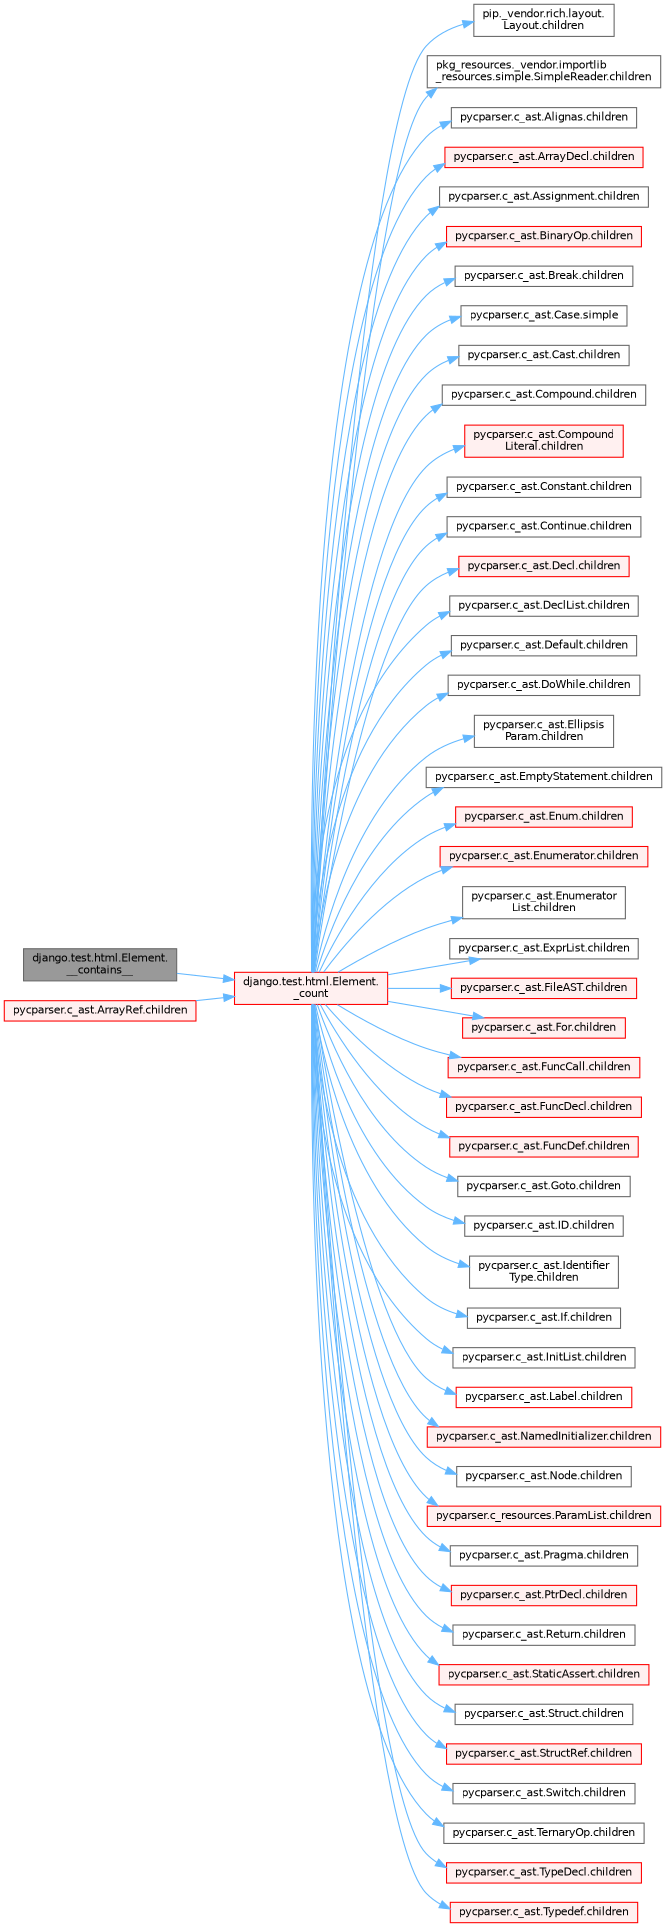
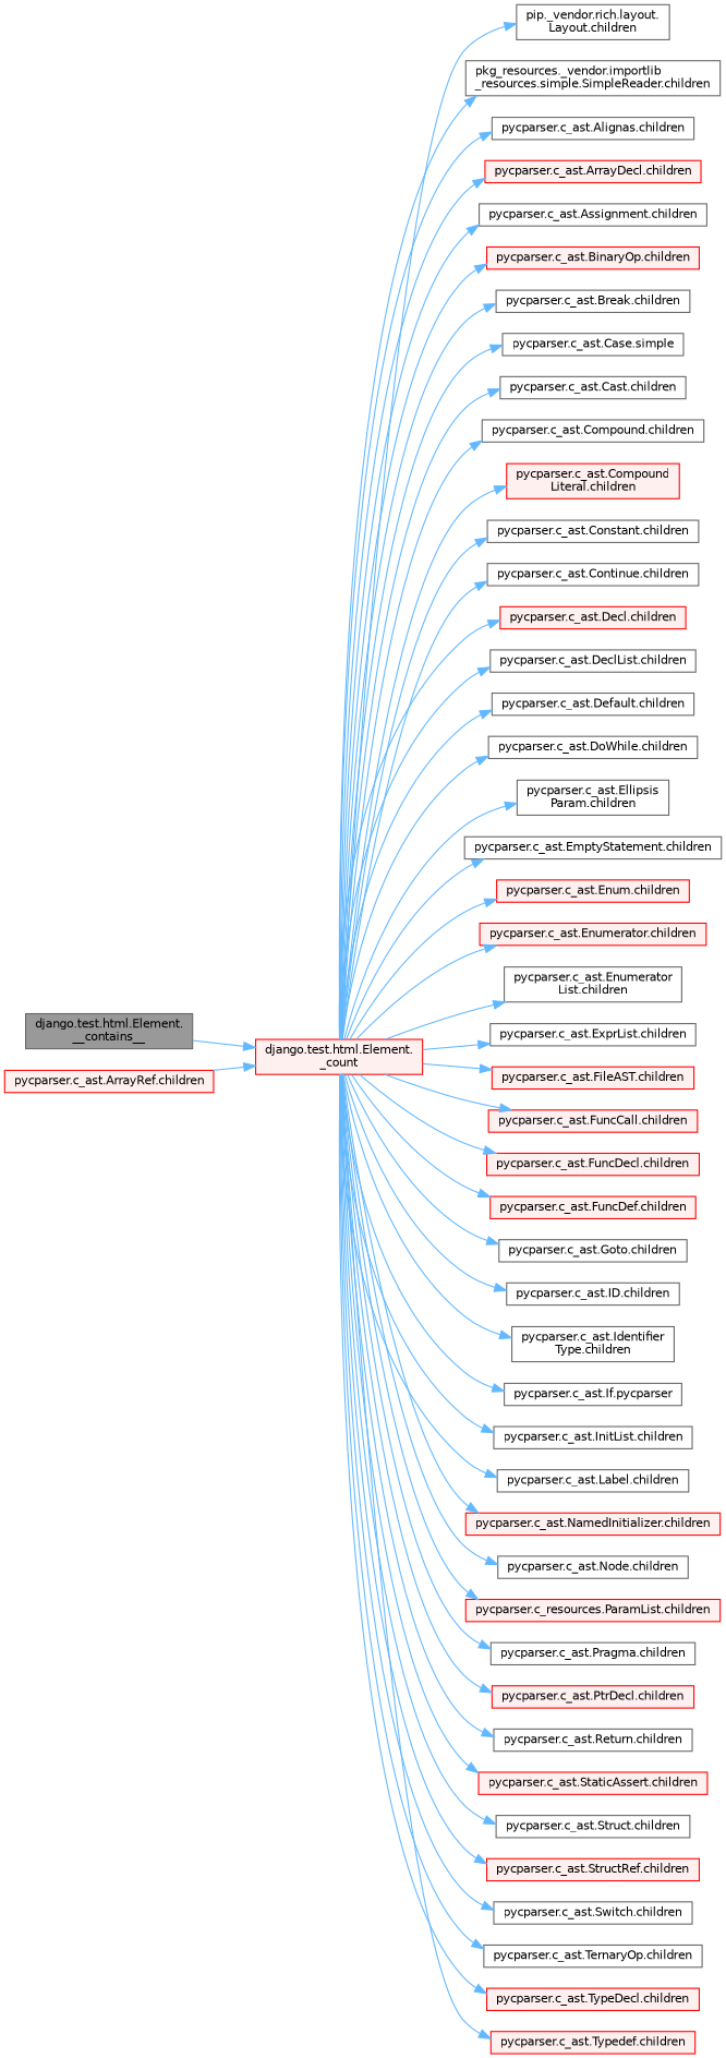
  digraph {
    rankdir=LR
    node [color=grey40 fillcolor=white fontname=Helvetica fontsize=10 shape=box style=filled]
    edge [color=steelblue1 fontname=Helvetica fontsize=10 labelfontname=Helvetica labelfontsize=10 style=solid]
    n1 [color=gray40 fillcolor=grey60 fontcolor=black height=0.2 label="django.test.html.Element.\l__contains__" width=0.4]
    n2 [color=red fillcolor="#FFF0F0" height=0.2 label="django.test.html.Element.\l_count" width=0.4]
    n3 [height=0.2 label="pip._vendor.rich.layout.\lLayout.children" width=0.4]
    n4 [height=0.2 label="pkg_resources._vendor.importlib\l_resources.simple.SimpleReader.children" width=0.4]
    n5 [height=0.2 label="pycparser.c_ast.Alignas.children" width=0.4]
    n6 [color=red fillcolor="#FFF0F0" height=0.2 label="pycparser.c_ast.ArrayDecl.children" width=0.4]
    n7 [height=0.2 label="pycparser.c_ast.Assignment.children" width=0.4]
    n8 [color=red fillcolor="#FFF0F0" height=0.2 label="pycparser.c_ast.BinaryOp.children" width=0.4]
    n9 [height=0.2 label="pycparser.c_ast.Break.children" width=0.4]
    n10 [height=0.2 label="pycparser.c_ast.Case.simple" width=0.4]
    n11 [height=0.2 label="pycparser.c_ast.Cast.children" width=0.4]
    n12 [height=0.2 label="pycparser.c_ast.Compound.children" width=0.4]
    n13 [color=red fillcolor="#FFF0F0" height=0.2 label="pycparser.c_ast.Compound\lLiteral.children" width=0.4]
    n14 [height=0.2 label="pycparser.c_ast.Constant.children" width=0.4]
    n15 [height=0.2 label="pycparser.c_ast.Continue.children" width=0.4]
    n16 [color=red fillcolor="#FFF0F0" height=0.2 label="pycparser.c_ast.Decl.children" width=0.4]
    n17 [height=0.2 label="pycparser.c_ast.DeclList.children" width=0.4]
    n18 [height=0.2 label="pycparser.c_ast.Default.children" width=0.4]
    n19 [height=0.2 label="pycparser.c_ast.DoWhile.children" width=0.4]
    n20 [height=0.2 label="pycparser.c_ast.Ellipsis\lParam.children" width=0.4]
    n21 [height=0.2 label="pycparser.c_ast.EmptyStatement.children" width=0.4]
    n22 [color=red fillcolor="#FFF0F0" height=0.2 label="pycparser.c_ast.Enum.children" width=0.4]
    n23 [color=red fillcolor="#FFF0F0" height=0.2 label="pycparser.c_ast.Enumerator.children" width=0.4]
    n24 [height=0.2 label="pycparser.c_ast.Enumerator\lList.children" width=0.4]
    n25 [height=0.2 label="pycparser.c_ast.ExprList.children" width=0.4]
    n26 [color=red fillcolor="#FFF0F0" height=0.2 label="pycparser.c_ast.FileAST.children" width=0.4]
-   n27 [color=red fillcolor="#FFF0F0" height=0.2 label="pycparser.c_ast.For.children" width=0.4]
    n28 [color=red fillcolor="#FFF0F0" height=0.2 label="pycparser.c_ast.FuncCall.children" width=0.4]
    n29 [color=red fillcolor="#FFF0F0" height=0.2 label="pycparser.c_ast.FuncDecl.children" width=0.4]
    n30 [color=red fillcolor="#FFF0F0" height=0.2 label="pycparser.c_ast.FuncDef.children" width=0.4]
    n31 [height=0.2 label="pycparser.c_ast.Goto.children" width=0.4]
    n32 [height=0.2 label="pycparser.c_ast.ID.children" width=0.4]
    n33 [height=0.2 label="pycparser.c_ast.Identifier\lType.children" width=0.4]
-   n34 [height=0.2 label="pycparser.c_ast.If.children" width=0.4]
+   n34 [height=0.2 label="pycparser.c_ast.If.pycparser" width=0.4]
    n35 [height=0.2 label="pycparser.c_ast.InitList.children" width=0.4]
-   n36 [color=red height=0.2 label="pycparser.c_ast.Label.children" width=0.4]
+   n36 [height=0.2 label="pycparser.c_ast.Label.children" width=0.4]
    n37 [color=red fillcolor="#FFF0F0" height=0.2 label="pycparser.c_ast.NamedInitializer.children" width=0.4]
    n38 [height=0.2 label="pycparser.c_ast.Node.children" width=0.4]
    n39 [color=red fillcolor="#FFF0F0" height=0.2 label="pycparser.c_resources.ParamList.children" width=0.4]
    n40 [height=0.2 label="pycparser.c_ast.Pragma.children" width=0.4]
    n41 [color=red fillcolor="#FFF0F0" height=0.2 label="pycparser.c_ast.PtrDecl.children" width=0.4]
    n42 [height=0.2 label="pycparser.c_ast.Return.children" width=0.4]
    n43 [color=red fillcolor="#FFF0F0" height=0.2 label="pycparser.c_ast.StaticAssert.children" width=0.4]
    n44 [height=0.2 label="pycparser.c_ast.Struct.children" width=0.4]
    n45 [color=red fillcolor="#FFF0F0" height=0.2 label="pycparser.c_ast.StructRef.children" width=0.4]
    n46 [height=0.2 label="pycparser.c_ast.Switch.children" width=0.4]
    n47 [height=0.2 label="pycparser.c_ast.TernaryOp.children" width=0.4]
    n48 [color=red fillcolor="#FFF0F0" height=0.2 label="pycparser.c_ast.TypeDecl.children" width=0.4]
    n49 [color=red fillcolor="#FFF0F0" height=0.2 label="pycparser.c_ast.Typedef.children" width=0.4]
    n50 [color=red fillcolor="#FFF0F0" height=0.2 label="pycparser.c_ast.ArrayRef.children" width=0.4]
    n1 -> n2
    n2 -> n3
    n2 -> n4
    n2 -> n5
    n2 -> n6
    n2 -> n7
    n2 -> n8
    n2 -> n9
    n2 -> n10
    n2 -> n11
    n2 -> n12
    n2 -> n13
    n2 -> n14
    n2 -> n15
    n2 -> n16
    n2 -> n17
    n2 -> n18
    n2 -> n19
    n2 -> n20
    n2 -> n21
    n2 -> n22
    n2 -> n23
    n2 -> n24
    n2 -> n25
    n2 -> n26
-   n2 -> n27
    n2 -> n28
    n2 -> n29
    n2 -> n30
    n2 -> n31
    n2 -> n32
    n2 -> n33
    n2 -> n34
    n2 -> n35
    n2 -> n36
    n2 -> n37
    n2 -> n38
    n2 -> n39
    n2 -> n40
    n2 -> n41
    n2 -> n42
    n2 -> n43
    n2 -> n44
    n2 -> n45
    n2 -> n46
    n2 -> n47
    n2 -> n48
    n2 -> n49
    n50 -> n2
  }
